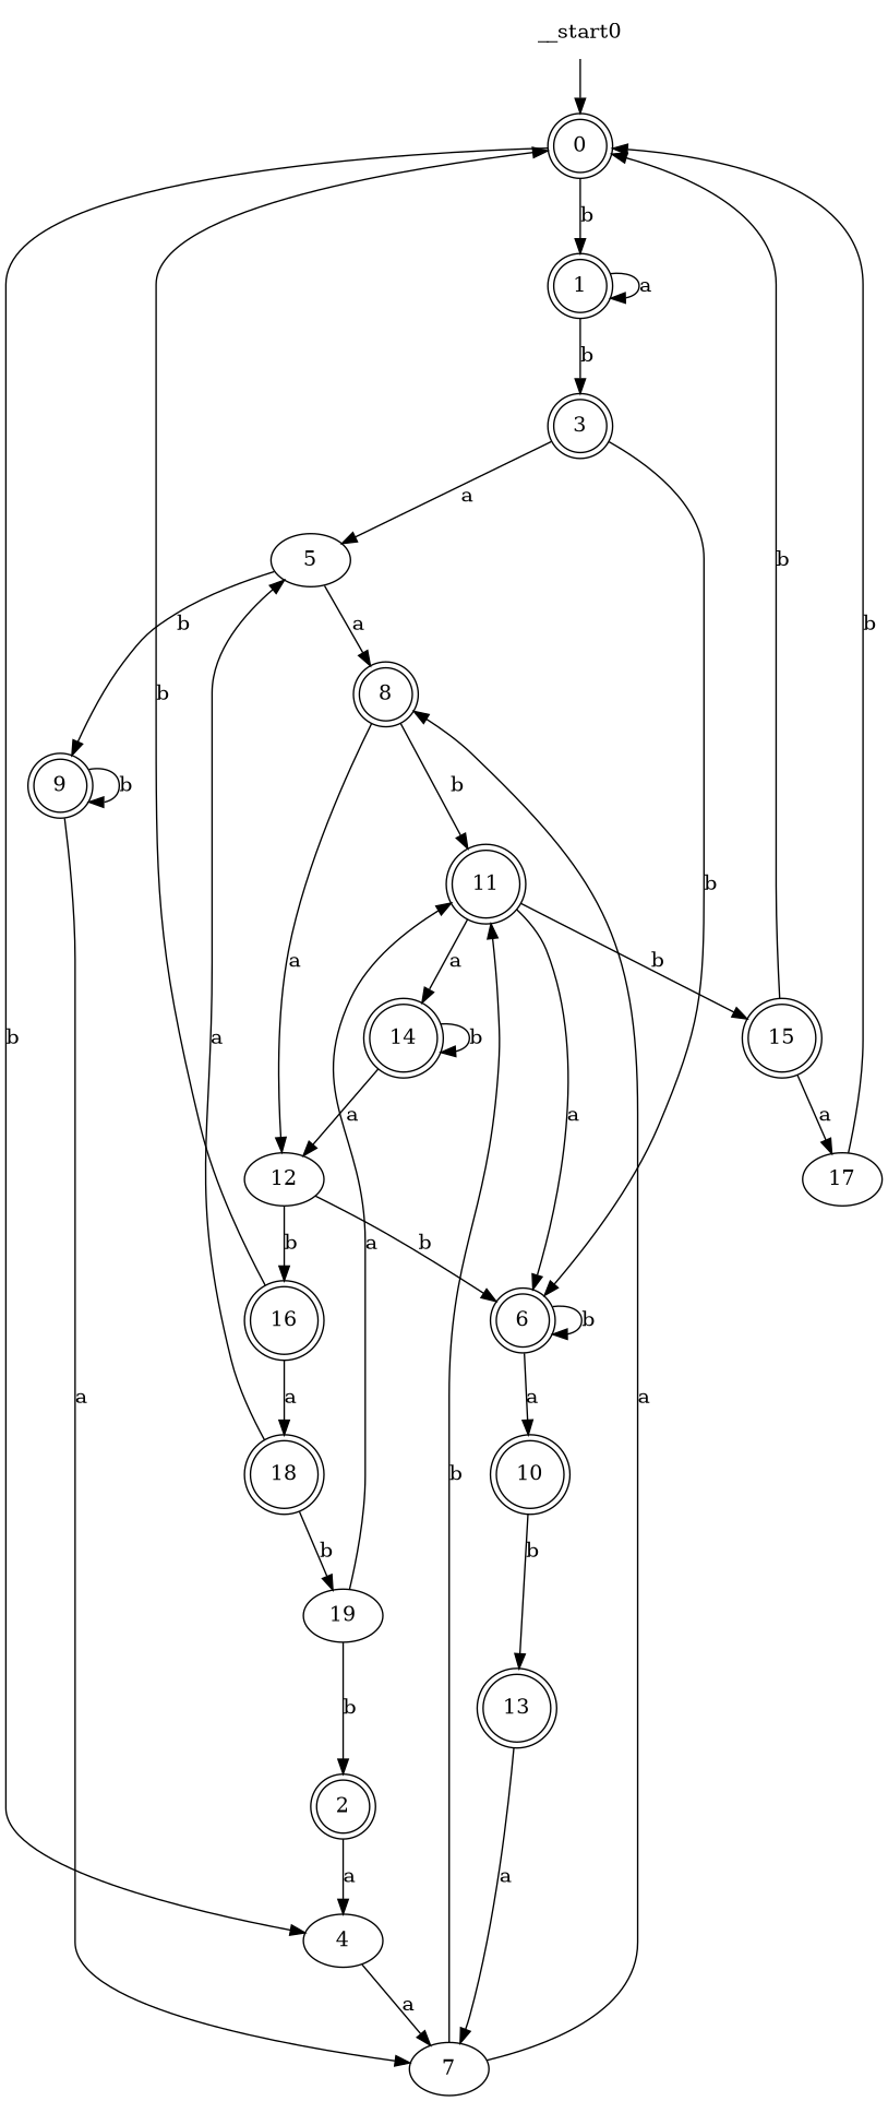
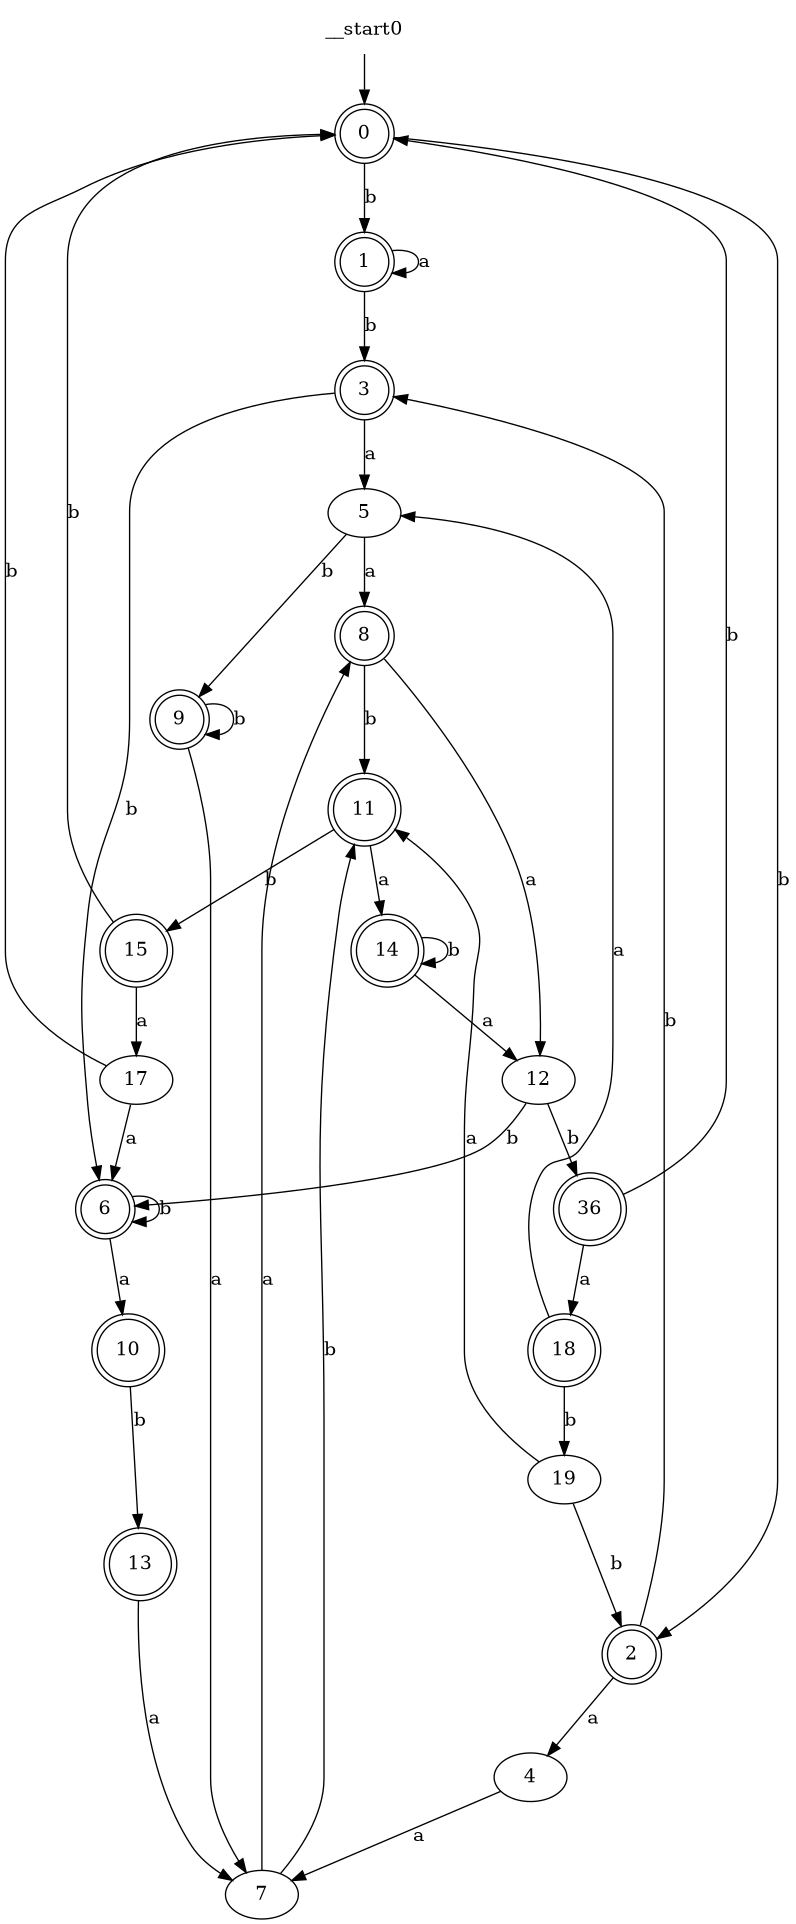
  digraph {
    node [shape=doublecircle]
    __start0 [shape=none]
    0
    1
    2
    3
    4 [shape=""]
    5 [shape=""]
    6
    7 [shape=""]
    8
    9
    10
    11
    12 [shape=""]
    13
    14
    15
-   16
+   16 [label=36]
    17 [shape=""]
    18
    19 [shape=ellipse]
    __start0 -> 0
    0 -> 1 [label=b]
-   0 -> 4 [label=b]
+   0 -> 2 [label=b]
    1 -> 1 [label=a]
    1 -> 3 [label=b]
+   2 -> 3 [label=b]
    2 -> 4 [label=a]
    3 -> 5 [label=a]
    3 -> 6 [label=b]
    4 -> 7 [label=a]
    5 -> 8 [label=a]
    5 -> 9 [label=b]
    6 -> 6 [label=b]
    6 -> 10 [label=a]
    7 -> 8 [label=a]
    7 -> 11 [label=b]
    8 -> 11 [label=b]
    8 -> 12 [label=a]
    9 -> 7 [label=a]
    9 -> 9 [label=b]
    10 -> 13 [label=b]
    11 -> 14 [label=a]
    11 -> 15 [label=b]
    12 -> 6 [label=b]
    12 -> 16 [label=b]
    13 -> 7 [label=a]
    14 -> 12 [label=a]
    14 -> 14 [label=b]
    15 -> 0 [label=b]
    15 -> 17 [label=a]
    16 -> 0 [label=b]
    16 -> 18 [label=a]
    17 -> 0 [label=b]
-   11 -> 6 [label=a]
+   17 -> 6 [label=a]
    18 -> 5 [label=a]
    18 -> 19 [label=b]
    19 -> 2 [label=b]
    19 -> 11 [label=a]
  }
